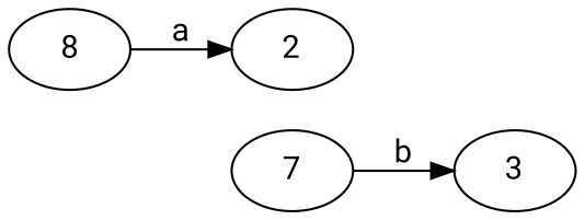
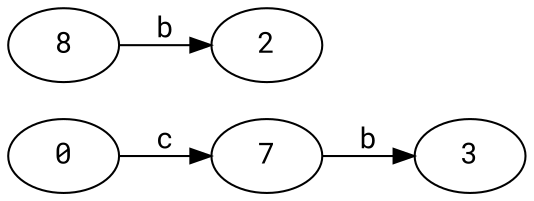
  strict digraph {
    fontname="Roboto Mono"
    rankdir=LR
    node [fontname="Roboto Mono"]
    edge [fontname="Roboto Mono"]
+   0
    7
    3
    8
    2
+   0 -> 7 [label=c]
    7 -> 3 [label=b]
-   8 -> 2 [label=a]
+   8 -> 2 [label=b]
  }
